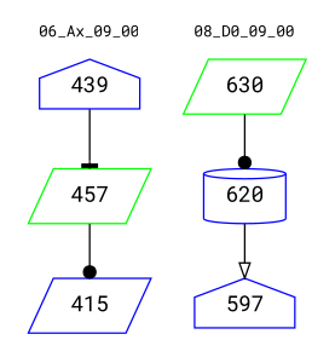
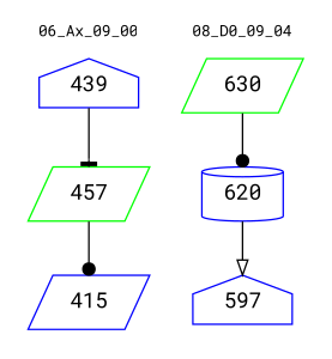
  digraph {
    fontname="Roboto Mono"
    node [color=blue fontname="Roboto Mono" shape=parallelogram]
    edge [arrowhead=dot color=black fontname="Roboto Mono"]
    n1 [label=439 shape=house]
    n2 [label=415]
    n3 [color=green label=457]
    n4 [label=620 shape=cylinder]
    n5 [label=597 shape=house]
    n6 [color=green label=630]
    subgraph cluster_1 {
      color=white
      fontsize=10
      label="06_Ax_09_00"
      n1
      n2
      n3
    }
    subgraph cluster_2 {
      color=white
      fontsize=10
-     label="08_D0_09_00"
+     label="08_D0_09_04"
      n4
      n5
      n6
    }
    n1 -> n3 [arrowhead=tee]
    n3 -> n2
    n4 -> n5 [arrowhead=onormal]
    n6 -> n4
  }
